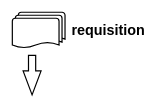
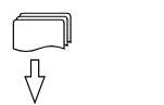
  <mxCell id="0" />
  <mxCell id="1" parent="0" />
  <mxCell id="2" value="" style="strokeWidth=2;html=1;shape=mxgraph.flowchart.multi-document;whiteSpace=wrap;" vertex="1" parent="1"><mxGeometry x="20" y="20" width="88" height="60" as="geometry" /></mxCell>
- <mxCell id="3" value="requisition" style="text;strokeColor=none;fillColor=none;html=1;fontSize=24;fontStyle=1;verticalAlign=middle;align=center;" vertex="1" parent="1"><mxGeometry x="130" y="30" width="100" height="40" as="geometry" /></mxCell>
  <mxCell id="4" value="" style="verticalLabelPosition=bottom;verticalAlign=top;html=1;strokeWidth=2;shape=mxgraph.arrows2.arrow;dy=0.6;dx=40;notch=0;rotation=90;" vertex="1" parent="1"><mxGeometry x="20" y="110" width="66" height="30" as="geometry" /></mxCell>
